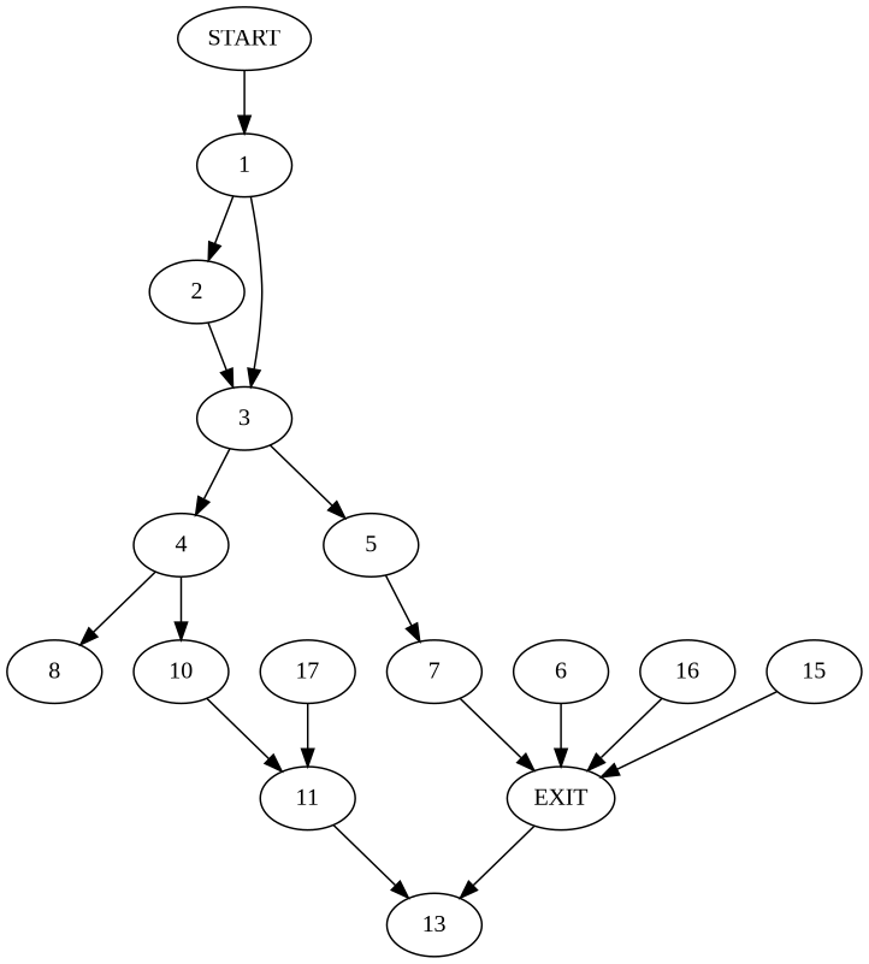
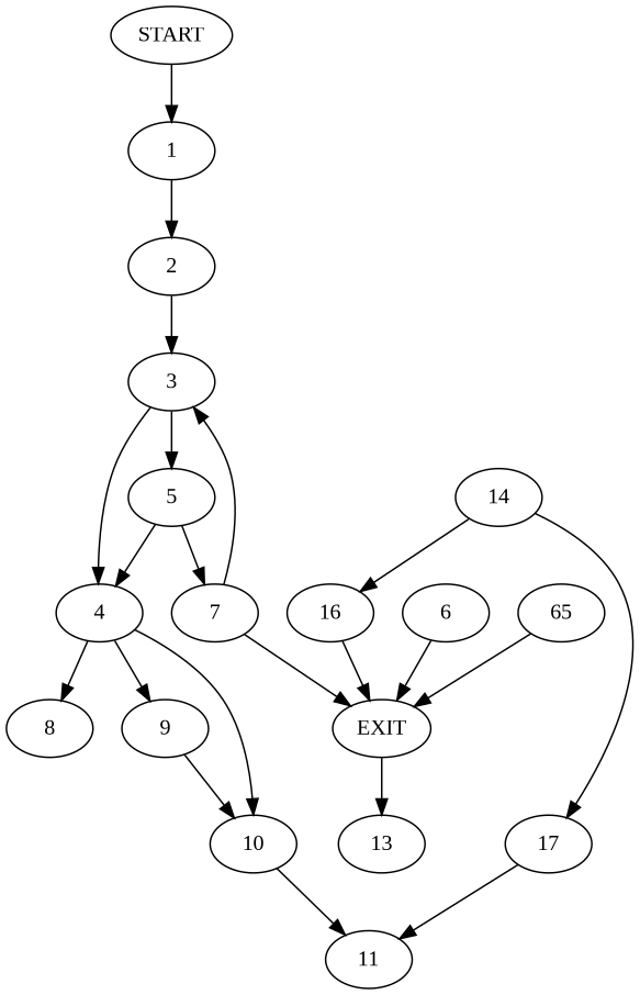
  digraph {
    fontname="Liberation Serif"
    node [fontname="Liberation Serif"]
    edge [fontname="Liberation Serif"]
    n1 [label=START]
    1
    2
    3
    n5 [label=EXIT]
    13
    4
    5
    6
    8
+   9
    10
    7
    11
+   14
    16
    17
-   15
+   15 [label=65]
    n1 -> 1
    1 -> 2
-   1 -> 3
+   7 -> 3
    2 -> 3
    3 -> 4
    3 -> 5
    n5 -> 13
    4 -> 8
+   4 -> 9
    4 -> 10
+   5 -> 4
    5 -> 7
    6 -> n5
+   9 -> 10
    10 -> 11
    7 -> n5
-   11 -> 13
+   14 -> 16
+   14 -> 17
    16 -> n5
    17 -> 11
    15 -> n5
  }
